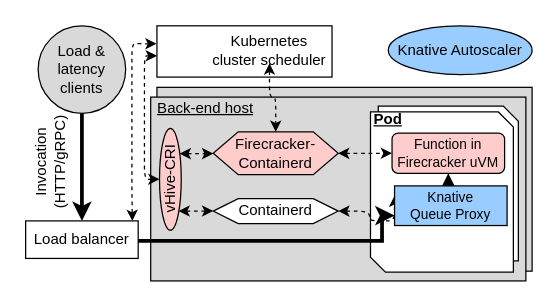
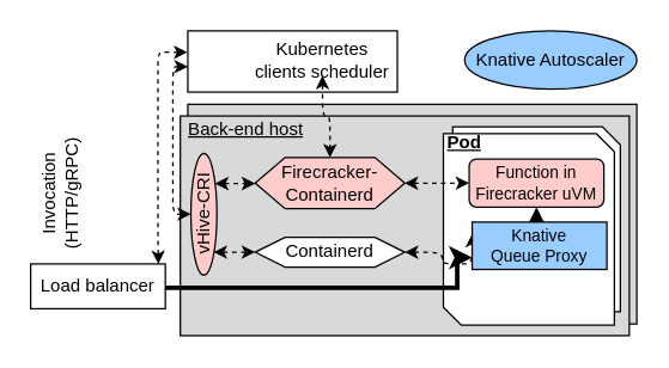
  <mxCell id="0" />
  <mxCell id="1" parent="0" />
  <mxCell id="2" value="" style="rounded=0;whiteSpace=wrap;html=1;fillColor=#D9D9D9;" vertex="1" parent="1"><mxGeometry x="125" y="69.19" width="300" height="147" as="geometry" /></mxCell>
  <mxCell id="3" value="" style="rounded=0;whiteSpace=wrap;html=1;fillColor=#D9D9D9;" vertex="1" parent="1"><mxGeometry x="120" y="77" width="300" height="147" as="geometry" /></mxCell>
  <mxCell id="4" value="" style="verticalLabelPosition=bottom;verticalAlign=top;html=1;shape=mxgraph.basic.diag_snip_rect;dx=6;fillColor=#FFFFFF;rotation=90;fontStyle=0" vertex="1" parent="1"><mxGeometry x="296.13" y="90.13" width="123.75" height="112" as="geometry" /></mxCell>
  <mxCell id="5" value="" style="rounded=0;whiteSpace=wrap;html=1;" vertex="1" parent="1"><mxGeometry x="125" y="20" width="140" height="41" as="geometry" /></mxCell>
  <mxCell id="6" value="Load balancer" style="rounded=0;whiteSpace=wrap;html=1;" vertex="1" parent="1"><mxGeometry x="20" y="176" width="90" height="30" as="geometry" /></mxCell>
  <mxCell id="7" value="" style="shape=image;verticalLabelPosition=bottom;labelBackgroundColor=#ffffff;verticalAlign=top;aspect=fixed;imageAspect=0;image=https://kubernetes.io/images/favicon.png;" vertex="1" parent="1"><mxGeometry x="126" y="20.5" width="40" height="40" as="geometry" /></mxCell>
  <mxCell id="8" value="Knative Autoscaler" style="ellipse;whiteSpace=wrap;html=1;fillColor=#99CCFF;labelBackgroundColor=none;" vertex="1" parent="1"><mxGeometry x="310" y="20" width="115" height="39" as="geometry" /></mxCell>
  <mxCell id="9" value="Invocation (HTTP/gRPC)" style="text;html=1;strokeColor=none;fillColor=none;align=center;verticalAlign=middle;whiteSpace=wrap;rounded=0;rotation=-90;" vertex="1" parent="1"><mxGeometry x="20" y="119" width="40" height="20" as="geometry" /></mxCell>
  <mxCell id="10" value="" style="edgeStyle=orthogonalEdgeStyle;rounded=1;sketch=0;jumpStyle=none;orthogonalLoop=1;jettySize=auto;html=1;dashed=1;fillColor=#A1A1A1;fontSize=12;fontColor=#FF0000;startArrow=classic;startFill=1;" edge="1" parent="1" source="11" target="15"><mxGeometry relative="1" as="geometry"><mxPoint x="285" y="40" as="targetPoint" /></mxGeometry></mxCell>
- <mxCell id="11" value="Kubernetes cluster scheduler" style="text;html=1;strokeColor=none;fillColor=none;align=center;verticalAlign=middle;whiteSpace=wrap;rounded=0;" vertex="1" parent="1"><mxGeometry x="165" y="30" width="100" height="20" as="geometry" /></mxCell>
- <mxCell id="12" value="Load &amp;amp; latency clients" style="ellipse;whiteSpace=wrap;html=1;aspect=fixed;fillColor=#D9D9D9;fontSize=12;" vertex="1" parent="1"><mxGeometry x="30" y="20" width="70" height="70" as="geometry" /></mxCell>
+ <mxCell id="11" value="Kubernetes clients scheduler" style="text;html=1;strokeColor=none;fillColor=none;align=center;verticalAlign=middle;whiteSpace=wrap;rounded=0;" vertex="1" parent="1"><mxGeometry x="165" y="30" width="100" height="20" as="geometry" /></mxCell>
  <mxCell id="13" value="" style="verticalLabelPosition=bottom;verticalAlign=top;html=1;shape=mxgraph.basic.diag_snip_rect;dx=6;fillColor=#FFFFFF;rotation=90;" vertex="1" parent="1"><mxGeometry x="288.82" y="95.81" width="128.13" height="114.25" as="geometry" /></mxCell>
  <mxCell id="14" value="" style="edgeStyle=orthogonalEdgeStyle;rounded=1;orthogonalLoop=1;jettySize=auto;html=1;fillColor=#A1A1A1;fontSize=12;fontColor=#FF0000;entryX=0;entryY=0.5;entryDx=0;entryDy=0;jumpStyle=none;sketch=0;dashed=1;startArrow=classic;startFill=1;" edge="1" parent="1" source="15" target="21"><mxGeometry relative="1" as="geometry" /></mxCell>
  <mxCell id="15" value="Firecracker-Containerd" style="shape=hexagon;perimeter=hexagonPerimeter2;whiteSpace=wrap;html=1;fixedSize=1;fillColor=#FFCCCC;" vertex="1" parent="1"><mxGeometry x="170" y="104.75" width="100" height="34.25" as="geometry" /></mxCell>
  <mxCell id="16" value="" style="edgeStyle=orthogonalEdgeStyle;rounded=1;sketch=0;jumpStyle=none;orthogonalLoop=1;jettySize=auto;html=1;startArrow=classic;startFill=1;endArrow=classic;endFill=1;strokeWidth=1;fillColor=#A1A1A1;fontSize=12;fontColor=#FF0000;entryX=0;entryY=0.25;entryDx=0;entryDy=0;dashed=1;exitX=1;exitY=0.5;exitDx=0;exitDy=0;" edge="1" parent="1" source="17" target="23"><mxGeometry relative="1" as="geometry"><Array as="points"><mxPoint x="295" y="168" /><mxPoint x="295" y="176" /></Array></mxGeometry></mxCell>
  <mxCell id="17" value="&lt;font color=&quot;#000000&quot;&gt;Containerd&lt;/font&gt;" style="shape=hexagon;perimeter=hexagonPerimeter2;whiteSpace=wrap;html=1;fixedSize=1;fillColor=#FFFFFF;fontColor=#FF0000;" vertex="1" parent="1"><mxGeometry x="170" y="158.15" width="100" height="20" as="geometry" /></mxCell>
  <mxCell id="18" value="" style="edgeStyle=orthogonalEdgeStyle;rounded=1;sketch=0;jumpStyle=none;orthogonalLoop=1;jettySize=auto;html=1;dashed=1;startArrow=classic;startFill=1;endArrow=classic;endFill=1;strokeWidth=1;fillColor=#A1A1A1;fontSize=12;fontColor=#FF0000;entryX=0;entryY=0.5;entryDx=0;entryDy=0;exitX=0.188;exitY=0.873;exitDx=0;exitDy=0;exitPerimeter=0;" edge="1" parent="1" source="20" target="17"><mxGeometry relative="1" as="geometry"><mxPoint x="142" y="176" as="sourcePoint" /><Array as="points" /></mxGeometry></mxCell>
  <mxCell id="19" value="" style="edgeStyle=orthogonalEdgeStyle;rounded=1;sketch=0;jumpStyle=none;orthogonalLoop=1;jettySize=auto;html=1;dashed=1;startArrow=classic;startFill=1;endArrow=classic;endFill=1;strokeWidth=1;fillColor=#A1A1A1;fontSize=12;fontColor=#FF0000;entryX=0;entryY=0.5;entryDx=0;entryDy=0;exitX=0.751;exitY=0.929;exitDx=0;exitDy=0;exitPerimeter=0;" edge="1" parent="1" source="20" target="15"><mxGeometry relative="1" as="geometry"><Array as="points" /></mxGeometry></mxCell>
  <mxCell id="20" value="vHive-CRI" style="ellipse;whiteSpace=wrap;html=1;rotation=-90;fillColor=#FFCCCC;" vertex="1" parent="1"><mxGeometry x="95" y="134" width="81.5" height="17.37" as="geometry" /></mxCell>
  <mxCell id="21" value="Function in Firecracker uVM" style="rounded=1;whiteSpace=wrap;html=1;fontSize=11;fillColor=#FFCCCC;" vertex="1" parent="1"><mxGeometry x="313" y="105.8" width="90" height="32.15" as="geometry" /></mxCell>
  <mxCell id="22" value="" style="edgeStyle=orthogonalEdgeStyle;rounded=1;sketch=0;jumpStyle=none;orthogonalLoop=1;jettySize=auto;html=1;strokeWidth=3;fillColor=#A1A1A1;fontSize=12;fontColor=#FF0000;entryX=0.5;entryY=1;entryDx=0;entryDy=0;exitX=0.5;exitY=0;exitDx=0;exitDy=0;endArrow=classic;endFill=1;" edge="1" parent="1" source="23" target="21"><mxGeometry relative="1" as="geometry"><mxPoint x="358" y="156" as="targetPoint" /><Array as="points"><mxPoint x="358" y="171" /><mxPoint x="358" y="171" /></Array></mxGeometry></mxCell>
  <mxCell id="23" value="Knative&lt;br style=&quot;font-size: 11px&quot;&gt;Queue Proxy" style="rounded=0;whiteSpace=wrap;html=1;labelBackgroundColor=none;fillColor=#99CCFF;fontSize=11;" vertex="1" parent="1"><mxGeometry x="315" y="148" width="90" height="31.7" as="geometry" /></mxCell>
  <mxCell id="24" value="Pod" style="text;html=1;strokeColor=none;fillColor=none;align=center;verticalAlign=middle;whiteSpace=wrap;rounded=0;labelBackgroundColor=none;fontSize=12;fontColor=#000000;fontStyle=5" vertex="1" parent="1"><mxGeometry x="284.82" y="84.75" width="50" height="20" as="geometry" /></mxCell>
  <mxCell id="25" value="" style="edgeStyle=orthogonalEdgeStyle;orthogonalLoop=1;jettySize=auto;html=1;fontSize=14;fontColor=#FF0000;jumpStyle=none;sketch=0;dashed=1;startArrow=classic;startFill=1;entryX=0.5;entryY=0;entryDx=0;entryDy=0;jumpSize=6;rounded=1;endSize=6;noJump=0;" edge="1" parent="1" source="5" target="20"><mxGeometry relative="1" as="geometry"><mxPoint x="125" y="143" as="targetPoint" /><Array as="points"><mxPoint x="115" y="44" /><mxPoint x="115" y="143" /></Array></mxGeometry></mxCell>
  <mxCell id="26" value="" style="edgeStyle=orthogonalEdgeStyle;rounded=0;orthogonalLoop=1;jettySize=auto;html=1;fillColor=#A1A1A1;fontSize=12;fontColor=#FF0000;strokeWidth=3;endArrow=classic;endFill=1;entryX=0;entryY=0.75;entryDx=0;entryDy=0;" edge="1" parent="1" target="23"><mxGeometry relative="1" as="geometry"><mxPoint x="110" y="192" as="sourcePoint" /><mxPoint x="295" y="191" as="targetPoint" /><Array as="points"><mxPoint x="110" y="192" /><mxPoint x="305" y="192" /></Array></mxGeometry></mxCell>
- <mxCell id="27" value="" style="edgeStyle=orthogonalEdgeStyle;rounded=0;orthogonalLoop=1;jettySize=auto;html=1;fillColor=#A1A1A1;fontSize=12;fontColor=#FF0000;strokeWidth=3;endArrow=classic;endFill=1;entryX=0.5;entryY=0;entryDx=0;entryDy=0;exitX=0.5;exitY=1;exitDx=0;exitDy=0;" edge="1" parent="1" source="12" target="6"><mxGeometry relative="1" as="geometry"><mxPoint x="65" y="94" as="sourcePoint" /><mxPoint x="65" y="177" as="targetPoint" /><Array as="points" /></mxGeometry></mxCell>
  <mxCell id="28" value="Back-end host" style="text;html=1;strokeColor=none;fillColor=none;align=center;verticalAlign=middle;whiteSpace=wrap;rounded=0;labelBackgroundColor=none;fontSize=12;fontStyle=4" vertex="1" parent="1"><mxGeometry x="119" y="76" width="90" height="20" as="geometry" /></mxCell>
  <mxCell id="29" value="" style="edgeStyle=orthogonalEdgeStyle;rounded=1;orthogonalLoop=1;jettySize=auto;html=1;fontSize=14;fontColor=#FF0000;jumpStyle=none;sketch=0;dashed=1;startArrow=classic;startFill=1;entryX=0.948;entryY=0.002;entryDx=0;entryDy=0;exitX=-0.002;exitY=0.351;exitDx=0;exitDy=0;exitPerimeter=0;entryPerimeter=0;" edge="1" parent="1" source="5" target="6"><mxGeometry relative="1" as="geometry"><mxPoint x="124" y="34" as="sourcePoint" /><mxPoint x="137.065" y="152.685" as="targetPoint" /><Array as="points"><mxPoint x="115" y="34" /><mxPoint x="105" y="34" /><mxPoint x="105" y="153" /><mxPoint x="105" y="153" /></Array></mxGeometry></mxCell>
